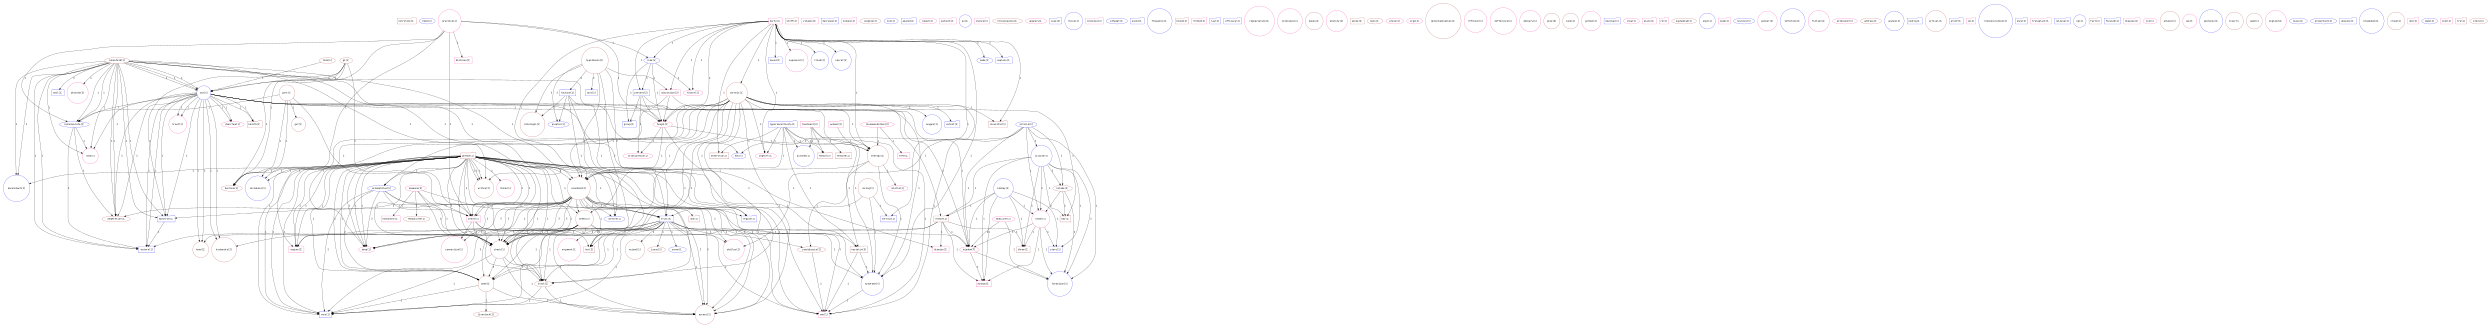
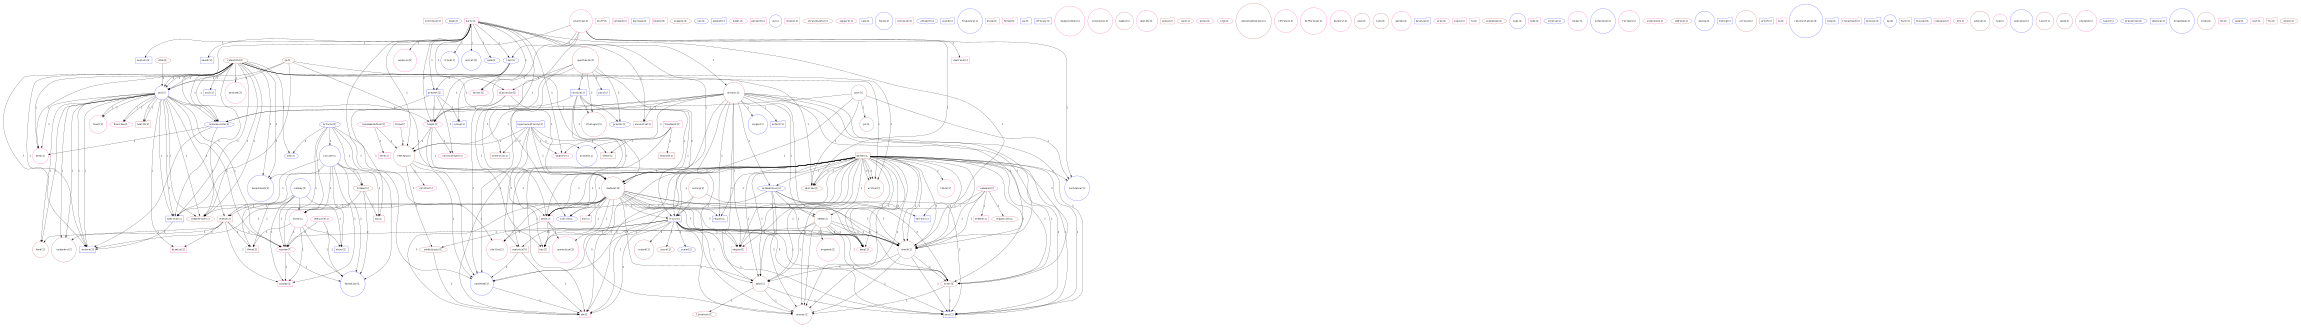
  digraph {
    fontname="JetBrains Mono"
    node [color=blue fontname="JetBrains Mono" shape=folder]
    edge [fontname="JetBrains Mono"]
    n1 [color=brown label="nutrition(1)"]
    n2 [label="home(1)" shape=ellipse]
    n3 [color=brown label="gi(1)" shape=ellipse]
    n4 [label="use(1)" shape=circle]
    n5 [color=brown label="decline(1)" shape=ellipse]
    n6 [color=deeppink label="yeast(4)"]
    n7 [label="spectrum(3)"]
    n8 [label="reinnoculate(1)" shape=ellipse]
    n9 [color=deeppink label="body(1)" shape=circle]
    n10 [color=brown label="competetion(1)" shape=ellipse]
    n11 [label="restore(1)"]
    n12 [color=deeppink label="fungal(2)" shape=ellipse]
    n13 [color=deeppink label="wisdom(7)" shape=ellipse]
    n14 [color=brown label="reason(2)"]
    n15 [color=deeppink label="dismiss(1)"]
    n16 [color=deeppink label="treat(1)" shape=circle]
    n17 [color=brown label="hand(1)" shape=circle]
    n18 [color=deeppink label="diarrhea(1)" shape=ellipse]
    n19 [color=brown label="husbandry(2)" shape=circle]
    n20 [color=brown label="health(1)"]
    n21 [color=brown label="check(1)" shape=circle]
    n22 [color=deeppink label="shelley(1)" shape=circle]
    n23 [color=brown label="hoc(2)"]
    n24 [color=deeppink label="connection(1)" shape=circle]
    n25 [label="syndrome(4)" shape=circle]
    n26 [color=brown label="therapy(6)" shape=circle]
    n27 [color=brown label="candida(12)" shape=circle]
    n28 [color=deeppink label="colonization(1)" shape=ellipse]
    n29 [label="formation(1)" shape=circle]
    n30 [color=deeppink label="window(1)"]
    n31 [color=brown label="throw(1)"]
    n32 [color=brown label="tract(2)" shape=ellipse]
    n33 [color=brown label="make(1)" shape=circle]
    n34 [label="anus(1)"]
    n35 [color=brown label="access(1)" shape=circle]
    n36 [color=brown label="stuff(1)"]
    n37 [color=deeppink label="vitamin(1)"]
    n38 [label="decrease(1)"]
    n39 [color=deeppink label="knowns(1)"]
    n40 [color=brown label="example(1)" shape=ellipse]
    n41 [label="isn(1)" shape=ellipse]
    n42 [label="amazed(1)"]
    n43 [color=deeppink label="bowel(1)" shape=ellipse]
    n44 [color=deeppink label="patient(1)"]
    n45 [label="au(1)" shape=circle]
    n46 [color=deeppink label="someone(2)" shape=ellipse]
    n47 [color=brown label="repopulate(1)" shape=ellipse]
    n48 [label="trial(8)"]
-   n49 [color=deeppink label="husbandry(1)"]
+   n49 [color=deeppink label="enemas(1)"]
    n50 [color=brown label="nystatin(5)"]
    n51 [color=deeppink label="see(1)"]
    n52 [color=deeppink label="keep(1)" shape=ellipse]
    n53 [color=deeppink label="vagina(2)"]
    n54 [color=brown label="candidiasis(2)" shape=ellipse]
    n55 [color=brown label="raised(1)" shape=circle]
    n56 [color=brown label="issue(1)" shape=ellipse]
    n57 [label="scene(1)" shape=ellipse]
    n58 [color=brown label="livestock(1)" shape=ellipse]
    n59 [color=deeppink label="chance(1)"]
    n60 [color=brown label="itraconazole(1)" shape=ellipse]
    n61 [color=deeppink label="appears(1)" shape=ellipse]
    n62 [label="case(1)"]
-   n63 [color=deeppink label="animal(2)"]
+   n63 [color=deeppink label="throw(2)"]
    n64 [color=deeppink label="colitis(1)" shape=ellipse]
    n65 [label="region(1)"]
    n66 [color=brown label="seems(2)" shape=circle]
    n67 [label="confirm(1)" shape=ellipse]
    n68 [color=brown label="ano(1)"]
    n69 [color=brown label="rubenfeld(1)" shape=ellipse]
    n70 [label="mail(1)"]
    n71 [label="edu(4)" shape=ellipse]
    n72 [color=deeppink label="okstate(2)" shape=circle]
    n73 [label="banschbach(1)" shape=circle]
    n74 [color=brown label="writes(2)" shape=circle]
    n75 [color=deeppink label="argument(1)" shape=circle]
    n76 [label="hypersensitivity(3)"]
    n77 [color=brown label="enteritis(1)"]
    n78 [color=deeppink label="yoghurt(1)" shape=ellipse]
    n79 [color=brown label="reduce(2)"]
    n80 [label="placebo(3)" shape=circle]
    n81 [color=deeppink label="recommendation(2)" shape=ellipse]
    n82 [color=deeppink label="term(1)"]
    n83 [label="focus(1)" shape=circle]
    n84 [color=deeppink label="marty(4)"]
    n85 [color=brown label="chronic(1)" shape=circle]
    n86 [label="risk(4)" shape=ellipse]
    n87 [label="sound(1)"]
    n88 [color=deeppink label="exposure(1)" shape=circle]
    n89 [label="prevent(2)"]
    n90 [label="tried(1)" shape=circle]
    n91 [color=brown label="sinusitis(1)"]
    n92 [color=deeppink label="discussion(2)"]
    n93 [label="secret(1)" shape=circle]
    n94 [color=deeppink label="factor(1)" shape=ellipse]
    n95 [label="made(1)" shape=ellipse]
    n96 [label="explain(1)"]
    n97 [label="terrain(1)"]
    n98 [label="oxygen(1)" shape=circle]
    n99 [label="extent(1)"]
    n100 [label="acidophilus(3)" shape=ellipse]
    n101 [label="group(1)"]
    n102 [color=brown label="way(2)"]
    n103 [color=deeppink label="colonize(1)"]
    n104 [label="attempt(1)" shape=ellipse]
    n105 [label="avoid(1)"]
    n106 [label="frequency(1)" shape=circle]
    n107 [color=brown label="bloom(1)"]
    n108 [label="article(2)" shape=ellipse]
    n109 [label="calcium(4)" shape=circle]
    n110 [color=brown label="intake(3)" shape=ellipse]
    n111 [color=deeppink label="stone(3)" shape=circle]
    n112 [label="story(1)"]
    n113 [color=deeppink label="formed(1)"]
    n114 [label="lay(1)"]
    n115 [label="kidney(3)" shape=circle]
    n116 [color=deeppink label="practice(4)" shape=circle]
    n117 [color=deeppink label="distress(1)"]
    n118 [label="incidence(1)" shape=circle]
    n119 [label="efficacy(1)"]
    n120 [color=deeppink label="repopulation(1)" shape=circle]
    n121 [color=deeppink label="colonizes(1)" shape=circle]
    n122 [color=brown label="makes(1)" shape=circle]
    n123 [color=deeppink label="ability(1)" shape=circle]
    n124 [color=brown label="sense(2)"]
    n125 [color=brown label="hain(1)" shape=ellipse]
    n126 [color=deeppink label="press(1)" shape=ellipse]
    n127 [color=deeppink label="ergo(1)" shape=ellipse]
    n128 [color=brown label="decontamination(1)" shape=circle]
    n129 [color=deeppink label="rhfrkinn(1)" shape=circle]
    n130 [color=deeppink label="difference(1)" shape=circle]
    n131 [color=deeppink label="dockery(1)" shape=circle]
    n132 [color=brown label="give(2)" shape=circle]
    n133 [color=brown label="hypothesis(3)" shape=circle]
    n134 [label="post(1)"]
    n135 [label="routine(1)"]
    n136 [color=brown label="etiologic(1)" shape=circle]
    n137 [label="propter(1)" shape=ellipse]
    n138 [color=brown label="lack(1)" shape=circle]
    n139 [color=deeppink label="treatment(2)"]
    n140 [color=brown label="reduced(1)"]
    n141 [color=deeppink label="gorden(1)" shape=circle]
    n142 [label="develop(1)"]
    n143 [color=brown label="part(4)" shape=circle]
    n144 [color=brown label="gut(1)" shape=circle]
    n145 [color=deeppink label="area(1)" shape=ellipse]
    n146 [color=deeppink label="place(1)"]
    n147 [color=deeppink label="re(1)"]
    n148 [color=brown label="euphemism(1)" shape=ellipse]
    n149 [label="engl(1)" shape=circle]
    n150 [color=deeppink label="come(1)"]
    n151 [label="involve(1)" shape=ellipse]
    n152 [color=deeppink label="palmer(1)" shape=circle]
    n153 [color=brown label="gordon(1)"]
    n154 [color=deeppink label="think(1)" shape=circle]
    n155 [label="infection(2)" shape=circle]
    n156 [color=brown label="didn(1)" shape=ellipse]
    n157 [color=deeppink label="fiction(1)" shape=circle]
    n158 [color=deeppink label="extension(1)" shape=ellipse]
    n159 [color=brown label="address(1)" shape=ellipse]
    n160 [label="anyone(1)" shape=circle]
    n161 [label="nodrog(1)"]
    n162 [color=brown label="arrival(1)" shape=circle]
    n163 [label="proof(1)"]
    n164 [color=deeppink label="ie(1)"]
    n165 [label="reinnoculation(2)" shape=circle]
    n166 [label="mine(1)"]
    n167 [color=deeppink label="transplant(1)"]
    n168 [label="believe(1)"]
    n169 [label="op(1)" shape=circle]
    n170 [color=brown label="fact(1)"]
    n171 [label="focused(1)"]
    n172 [color=deeppink label="disease(2)"]
    n173 [color=brown label="noring(1)" shape=circle]
    n174 [color=deeppink label="jon(1)" shape=ellipse]
    n175 [color=brown label="advise(1)" shape=circle]
    n176 [color=deeppink label="lee(1)" shape=circle]
    n177 [label="sporanox(1)" shape=circle]
    n178 [color=deeppink label="medicine(3)" shape=ellipse]
    n179 [color=brown label="liver(1)" shape=circle]
    n180 [color=brown label="seem(1)" shape=circle]
    n181 [color=deeppink label="england(1)" shape=circle]
    n182 [label="leave(1)" shape=ellipse]
    n183 [label="prevention(1)" shape=ellipse]
    n184 [label="absence(1)"]
    n185 [label="breakdown(1)" shape=circle]
    n186 [color=brown label="crook(1)" shape=circle]
    n187 [color=deeppink label="dec(1)"]
    n188 [label="wade(1)" shape=ellipse]
    n189 [color=deeppink label="cost(1)"]
    n190 [color=brown label="try(1)"]
    n191 [color=brown label="stool(1)" shape=ellipse]
    n3 -> n4 [label=1]
    n3 -> n4 [label=1]
    n3 -> n5 [label=1]
    n3 -> n6 [label=1]
    n3 -> n7 [label=1]
    n4 -> n7 [label=1]
    n4 -> n7 [label=1]
    n4 -> n8 [label=1]
    n4 -> n9 [label=1]
    n4 -> n10 [label=1]
    n4 -> n10 [label=1]
    n4 -> n11 [label=1]
    n4 -> n11 [label=1]
    n4 -> n12 [label=1]
    n4 -> n13 [label=1]
    n4 -> n13 [label=1]
    n4 -> n14 [label=1]
    n4 -> n15 [label=1]
    n4 -> n16 [label=1]
    n4 -> n16 [label=1]
    n4 -> n17 [label=1]
    n4 -> n17 [label=1]
    n4 -> n18 [label=1]
    n4 -> n18 [label=1]
    n4 -> n19 [label=1]
    n4 -> n19 [label=1]
    n4 -> n20 [label=1]
    n4 -> n20 [label=1]
    n6 -> n21 [label=1]
    n6 -> n22 [label=1]
    n6 -> n23 [label=1]
    n6 -> n24 [label=1]
    n7 -> n11 [label=1]
    n8 -> n9 [label=1]
    n8 -> n10 [label=1]
    n8 -> n11 [label=1]
    n12 -> n25 [label=1]
    n12 -> n26 [label=1]
    n12 -> n27 [label=1]
    n12 -> n28 [label=1]
    n13 -> n29 [label=1]
    n13 -> n30 [label=1]
    n14 -> n13 [label=1]
    n14 -> n15 [label=1]
    n14 -> n17 [label=1]
    n14 -> n19 [label=1]
    n14 -> n30 [label=1]
    n14 -> n31 [label=1]
    n21 -> n32 [label=1]
    n21 -> n33 [label=5]
    n21 -> n34 [label=1]
    n21 -> n35 [label=1]
    n25 -> n51 [label=1]
    n26 -> n25 [label=1]
    n26 -> n27 [label=1]
    n26 -> n54 [label=1]
    n26 -> n64 [label=1]
    n27 -> n6 [label=2]
    n27 -> n7 [label=4]
    n27 -> n10 [label=2]
    n27 -> n11 [label=2]
    n27 -> n21 [label=5]
    n27 -> n21 [label=5]
    n27 -> n22 [label=1]
    n27 -> n23 [label=1]
    n27 -> n24 [label=1]
    n27 -> n32 [label=5]
    n27 -> n33 [label=5]
    n27 -> n34 [label=5]
    n27 -> n35 [label=5]
    n27 -> n48 [label=1]
    n27 -> n51 [label=5]
    n27 -> n52 [label=5]
    n27 -> n53 [label=5]
    n27 -> n65 [label=5]
    n27 -> n66 [label=5]
    n27 -> n67 [label=1]
    n27 -> n68 [label=1]
    n32 -> n34 [label=1]
    n32 -> n35 [label=1]
    n33 -> n34 [label=1]
    n33 -> n35 [label=1]
    n33 -> n58 [label=1]
    n46 -> n21 [label=1]
    n46 -> n21 [label=1]
    n46 -> n47 [label=1]
    n46 -> n48 [label=1]
    n46 -> n49 [label=1]
    n48 -> n21 [label=2]
    n48 -> n21 [label=2]
    n48 -> n23 [label=1]
    n48 -> n25 [label=1]
    n48 -> n32 [label=1]
    n48 -> n33 [label=1]
    n48 -> n34 [label=1]
    n48 -> n35 [label=1]
    n48 -> n50 [label=1]
    n48 -> n51 [label=2]
    n48 -> n52 [label=1]
    n48 -> n53 [label=1]
    n48 -> n54 [label=1]
    n48 -> n55 [label=1]
    n48 -> n56 [label=1]
    n48 -> n57 [label=1]
    n50 -> n25 [label=1]
    n50 -> n51 [label=1]
    n54 -> n51 [label=1]
    n63 -> n26 [label=1]
    n66 -> n13 [label=1]
    n66 -> n21 [label=1]
    n66 -> n21 [label=1]
    n66 -> n32 [label=1]
    n66 -> n33 [label=1]
    n66 -> n34 [label=1]
    n66 -> n35 [label=1]
    n66 -> n52 [label=1]
    n66 -> n75 [label=1]
    n69 -> n4 [label=1]
    n69 -> n4 [label=1]
    n69 -> n4 [label=1]
    n69 -> n7 [label=1]
    n69 -> n7 [label=1]
    n69 -> n8 [label=1]
    n69 -> n8 [label=1]
    n69 -> n9 [label=1]
    n69 -> n9 [label=1]
    n69 -> n10 [label=1]
    n69 -> n10 [label=1]
    n69 -> n11 [label=1]
    n69 -> n11 [label=1]
    n69 -> n27 [label=1]
    n69 -> n27 [label=1]
    n69 -> n70 [label=1]
    n69 -> n71 [label=1]
    n69 -> n72 [label=1]
    n69 -> n73 [label=1]
    n69 -> n73 [label=1]
    n69 -> n74 [label=1]
    n69 -> n74 [label=1]
    n76 -> n26 [label=1]
    n76 -> n27 [label=1]
    n76 -> n50 [label=1]
    n76 -> n51 [label=1]
    n76 -> n77 [label=1]
    n76 -> n78 [label=1]
    n76 -> n79 [label=1]
    n76 -> n80 [label=1]
    n81 -> n26 [label=1]
    n81 -> n82 [label=1]
    n84 -> n12 [label=2]
    n84 -> n25 [label=1]
    n84 -> n26 [label=1]
    n84 -> n27 [label=1]
    n84 -> n77 [label=1]
    n84 -> n78 [label=1]
    n84 -> n85 [label=1]
    n84 -> n86 [label=1]
    n84 -> n87 [label=1]
    n84 -> n88 [label=1]
    n84 -> n89 [label=1]
    n84 -> n90 [label=1]
    n84 -> n91 [label=1]
    n84 -> n92 [label=1]
    n84 -> n93 [label=1]
    n84 -> n94 [label=1]
    n84 -> n95 [label=1]
    n84 -> n96 [label=1]
    n84 -> n97 [label=1]
    n85 -> n12 [label=1]
    n85 -> n21 [label=1]
    n85 -> n21 [label=1]
    n85 -> n25 [label=1]
    n85 -> n26 [label=1]
    n85 -> n32 [label=1]
    n85 -> n33 [label=1]
    n85 -> n34 [label=1]
    n85 -> n35 [label=1]
    n85 -> n51 [label=1]
    n85 -> n52 [label=1]
    n85 -> n53 [label=1]
    n85 -> n65 [label=1]
    n85 -> n66 [label=1]
    n85 -> n78 [label=1]
    n85 -> n91 [label=1]
    n85 -> n98 [label=1]
    n85 -> n99 [label=1]
    n85 -> n100 [label=1]
    n86 -> n12 [label=1]
    n86 -> n89 [label=1]
    n86 -> n94 [label=1]
    n86 -> n101 [label=1]
    n89 -> n12 [label=1]
    n89 -> n28 [label=1]
    n89 -> n101 [label=1]
    n89 -> n102 [label=1]
    n92 -> n12 [label=1]
    n92 -> n25 [label=1]
    n92 -> n27 [label=1]
    n100 -> n6 [label=1]
    n100 -> n32 [label=2]
    n100 -> n33 [label=2]
    n100 -> n34 [label=2]
    n100 -> n35 [label=2]
    n100 -> n52 [label=2]
    n108 -> n13 [label=1]
    n108 -> n22 [label=1]
    n108 -> n29 [label=1]
    n108 -> n71 [label=1]
    n108 -> n109 [label=1]
    n108 -> n110 [label=1]
    n108 -> n111 [label=1]
    n109 -> n14 [label=1]
    n109 -> n29 [label=2]
    n109 -> n30 [label=1]
    n109 -> n31 [label=1]
    n109 -> n102 [label=1]
    n109 -> n110 [label=2]
    n109 -> n111 [label=3]
    n109 -> n112 [label=1]
    n110 -> n29 [label=2]
    n110 -> n102 [label=1]
    n110 -> n111 [label=2]
    n111 -> n13 [label=1]
    n111 -> n29 [label=1]
    n111 -> n30 [label=1]
    n111 -> n31 [label=1]
    n111 -> n112 [label=1]
    n115 -> n13 [label=1]
    n115 -> n14 [label=1]
    n115 -> n30 [label=1]
    n115 -> n31 [label=1]
    n115 -> n111 [label=1]
    n115 -> n112 [label=1]
    n116 -> n5 [label=1]
    n116 -> n6 [label=1]
    n116 -> n8 [label=1]
    n116 -> n12 [label=1]
    n116 -> n86 [label=1]
    n116 -> n117 [label=1]
    n116 -> n118 [label=1]
    n133 -> n23 [label=2]
    n133 -> n48 [label=2]
    n133 -> n67 [label=2]
    n133 -> n92 [label=1]
    n133 -> n134 [label=2]
    n133 -> n135 [label=2]
    n133 -> n136 [label=2]
    n133 -> n137 [label=2]
+   n135 -> n8 [label=1]
    n135 -> n23 [label=1]
    n135 -> n48 [label=1]
    n135 -> n67 [label=1]
    n135 -> n136 [label=1]
    n135 -> n137 [label=1]
    n139 -> n50 [label=1]
    n139 -> n79 [label=1]
    n139 -> n80 [label=1]
    n139 -> n140 [label=1]
    n143 -> n5 [label=1]
    n143 -> n6 [label=1]
    n143 -> n8 [label=1]
    n143 -> n118 [label=1]
    n143 -> n144 [label=1]
    n153 -> n5 [label=1]
    n153 -> n5 [label=1]
    n153 -> n6 [label=1]
    n153 -> n6 [label=1]
    n153 -> n6 [label=1]
    n153 -> n21 [label=1]
    n153 -> n21 [label=1]
    n153 -> n21 [label=1]
    n153 -> n21 [label=1]
    n153 -> n21 [label=1]
    n153 -> n27 [label=1]
    n153 -> n32 [label=1]
    n153 -> n32 [label=1]
    n153 -> n32 [label=1]
    n153 -> n33 [label=1]
    n153 -> n33 [label=1]
    n153 -> n33 [label=1]
    n153 -> n34 [label=1]
    n153 -> n34 [label=1]
    n153 -> n34 [label=1]
    n153 -> n35 [label=1]
    n153 -> n35 [label=1]
    n153 -> n35 [label=1]
    n153 -> n48 [label=1]
    n153 -> n51 [label=1]
    n153 -> n51 [label=1]
    n153 -> n51 [label=1]
    n153 -> n52 [label=1]
    n153 -> n52 [label=1]
    n153 -> n52 [label=1]
    n153 -> n53 [label=1]
    n153 -> n53 [label=1]
    n153 -> n53 [label=1]
    n153 -> n65 [label=1]
    n153 -> n66 [label=1]
    n153 -> n73 [label=1]
    n153 -> n74 [label=1]
    n153 -> n74 [label=1]
    n153 -> n74 [label=1]
    n153 -> n100 [label=1]
    n153 -> n118 [label=1]
    n153 -> n154 [label=1]
    n156 -> n4 [label=1]
    n173 -> n25 [label=1]
    n173 -> n48 [label=1]
    n173 -> n97 [label=1]
    n178 -> n13 [label=2]
    n178 -> n29 [label=1]
  }
